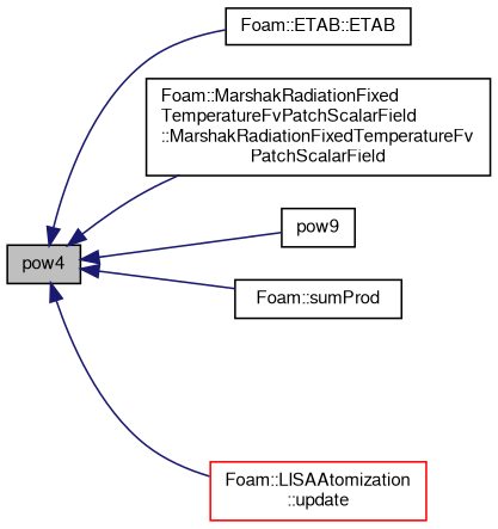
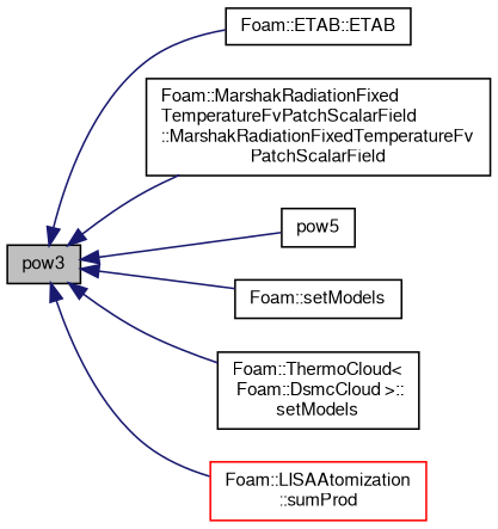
  digraph {
    rankdir=LR
    node [color=black fontname=FreeSans fontsize=10 shape=record]
    edge [color=midnightblue dir=back fontname=FreeSans fontsize=10 labelfontname=FreeSans labelfontsize=10 style=solid]
-   n1 [fillcolor=grey75 fontcolor=black height=0.2 label=pow4 style=filled width=0.4]
+   n1 [fillcolor=grey75 fontcolor=black height=0.2 label=pow3 style=filled width=0.4]
    n2 [height=0.2 label="Foam::ETAB::ETAB" width=0.4]
    n3 [height=0.2 label="Foam::MarshakRadiationFixed\lTemperatureFvPatchScalarField\l::MarshakRadiationFixedTemperatureFv\lPatchScalarField" width=0.4]
-   n4 [height=0.2 label=pow9 width=0.4]
-   n5 [height=0.2 label="Foam::sumProd" width=0.4]
-   n7 [color=red height=0.2 label="Foam::LISAAtomization\l::update" width=0.4]
+   n4 [height=0.2 label=pow5 width=0.4]
+   n5 [height=0.2 label="Foam::setModels" width=0.4]
+   n6 [height=0.2 label="Foam::ThermoCloud\<\l Foam::DsmcCloud \>::\lsetModels" width=0.4]
+   n7 [color=red height=0.2 label="Foam::LISAAtomization\l::sumProd" width=0.4]
    n1 -> n2
    n1 -> n3
    n1 -> n4
    n1 -> n5
+   n1 -> n6
    n1 -> n7
  }
